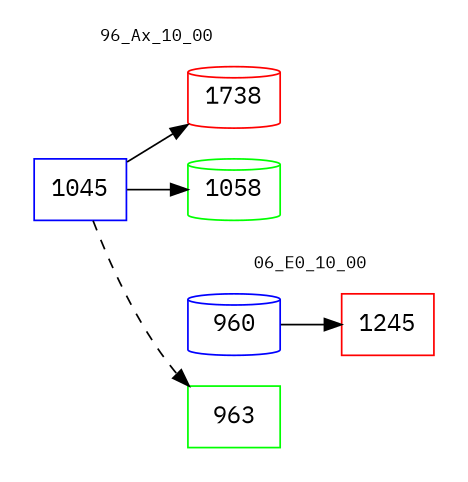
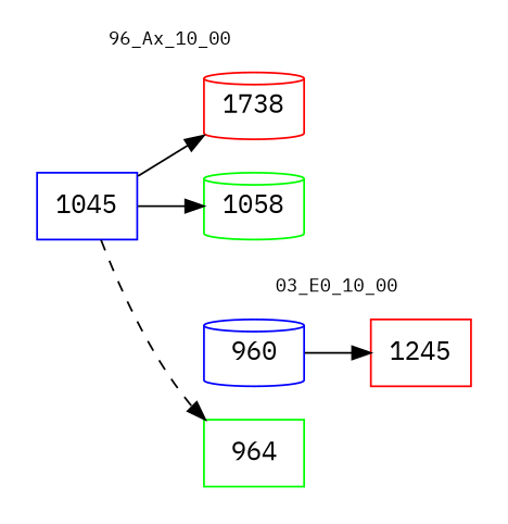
  digraph {
    fontname="IBM Plex Mono"
    rankdir=LR
    node [color=blue fontname="IBM Plex Mono" shape=box]
    edge [color=black fontname="IBM Plex Mono" style=solid]
    n1 [label=1045]
    n2 [color=green label=1058 shape=cylinder]
    n3 [color=red label=1738 shape=cylinder]
    n4 [label=960 shape=cylinder]
-   n5 [color=green label=963]
+   n5 [color=green label=964]
    n6 [color=red label=1245]
    subgraph cluster_1 {
      color=white
      fontsize=10
      label="96_Ax_10_00"
      n1
      n2
      n3
    }
    subgraph cluster_2 {
      color=white
      fontsize=10
-     label="06_E0_10_00"
+     label="03_E0_10_00"
      n4
      n5
      n6
    }
    n1 -> n2
    n1 -> n3
    n1 -> n5 [style=dashed]
    n4 -> n6
  }
